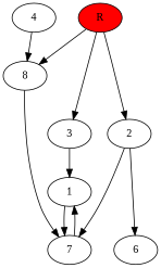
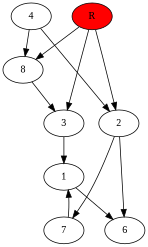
  digraph {
    fontname="Liberation Serif"
    node [fontname="Liberation Serif"]
    edge [fontname="Liberation Serif"]
    1
    7
    2
    6
    3
    4
    8
    R [fillcolor="#ff0000" style=filled]
-   1 -> 7
+   1 -> 6
    7 -> 1
    2 -> 7
    2 -> 6
    3 -> 1
+   4 -> 2
    4 -> 8
-   8 -> 7
+   8 -> 3
    R -> 2
    R -> 3
    R -> 8
  }
